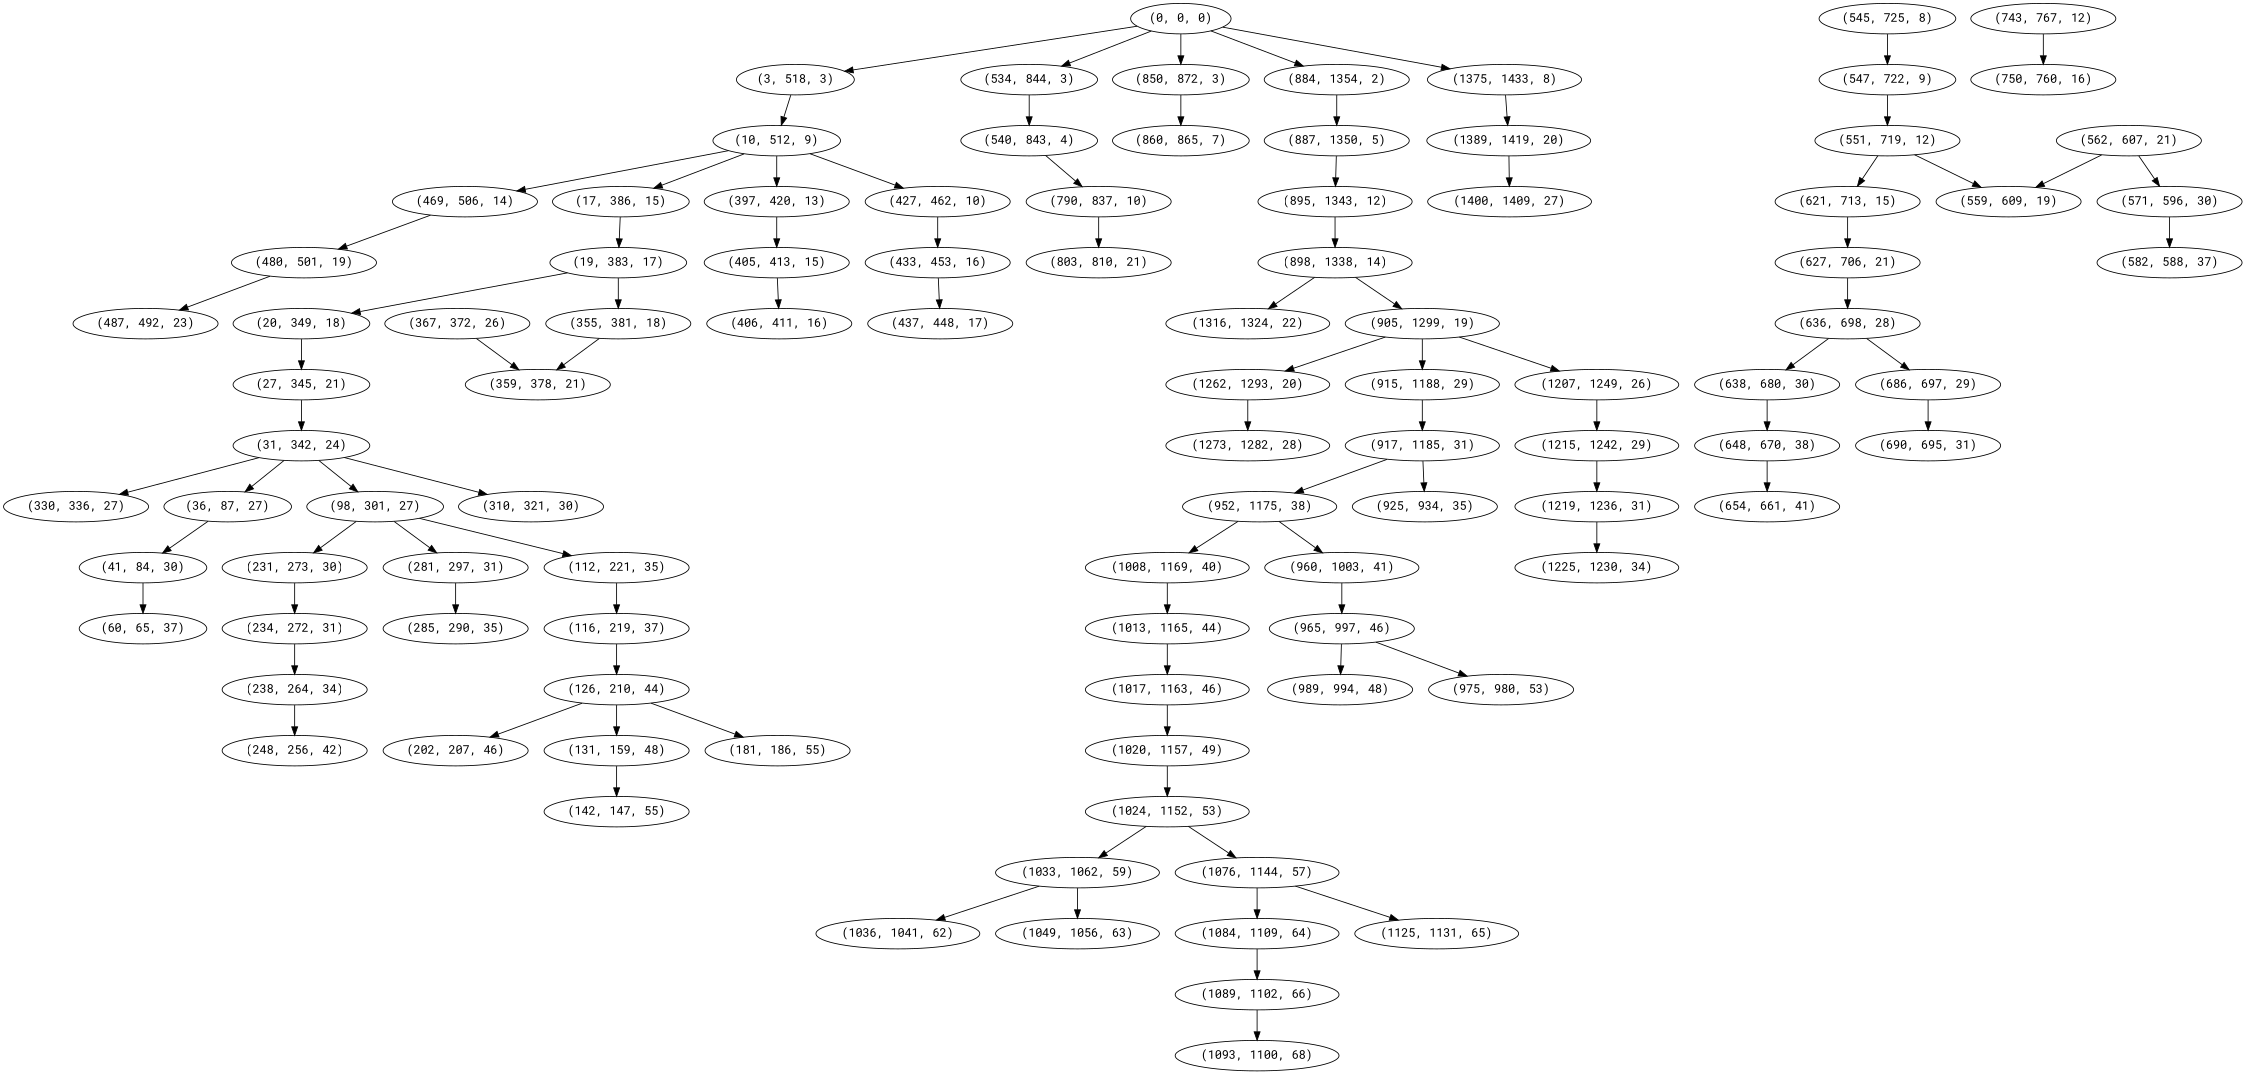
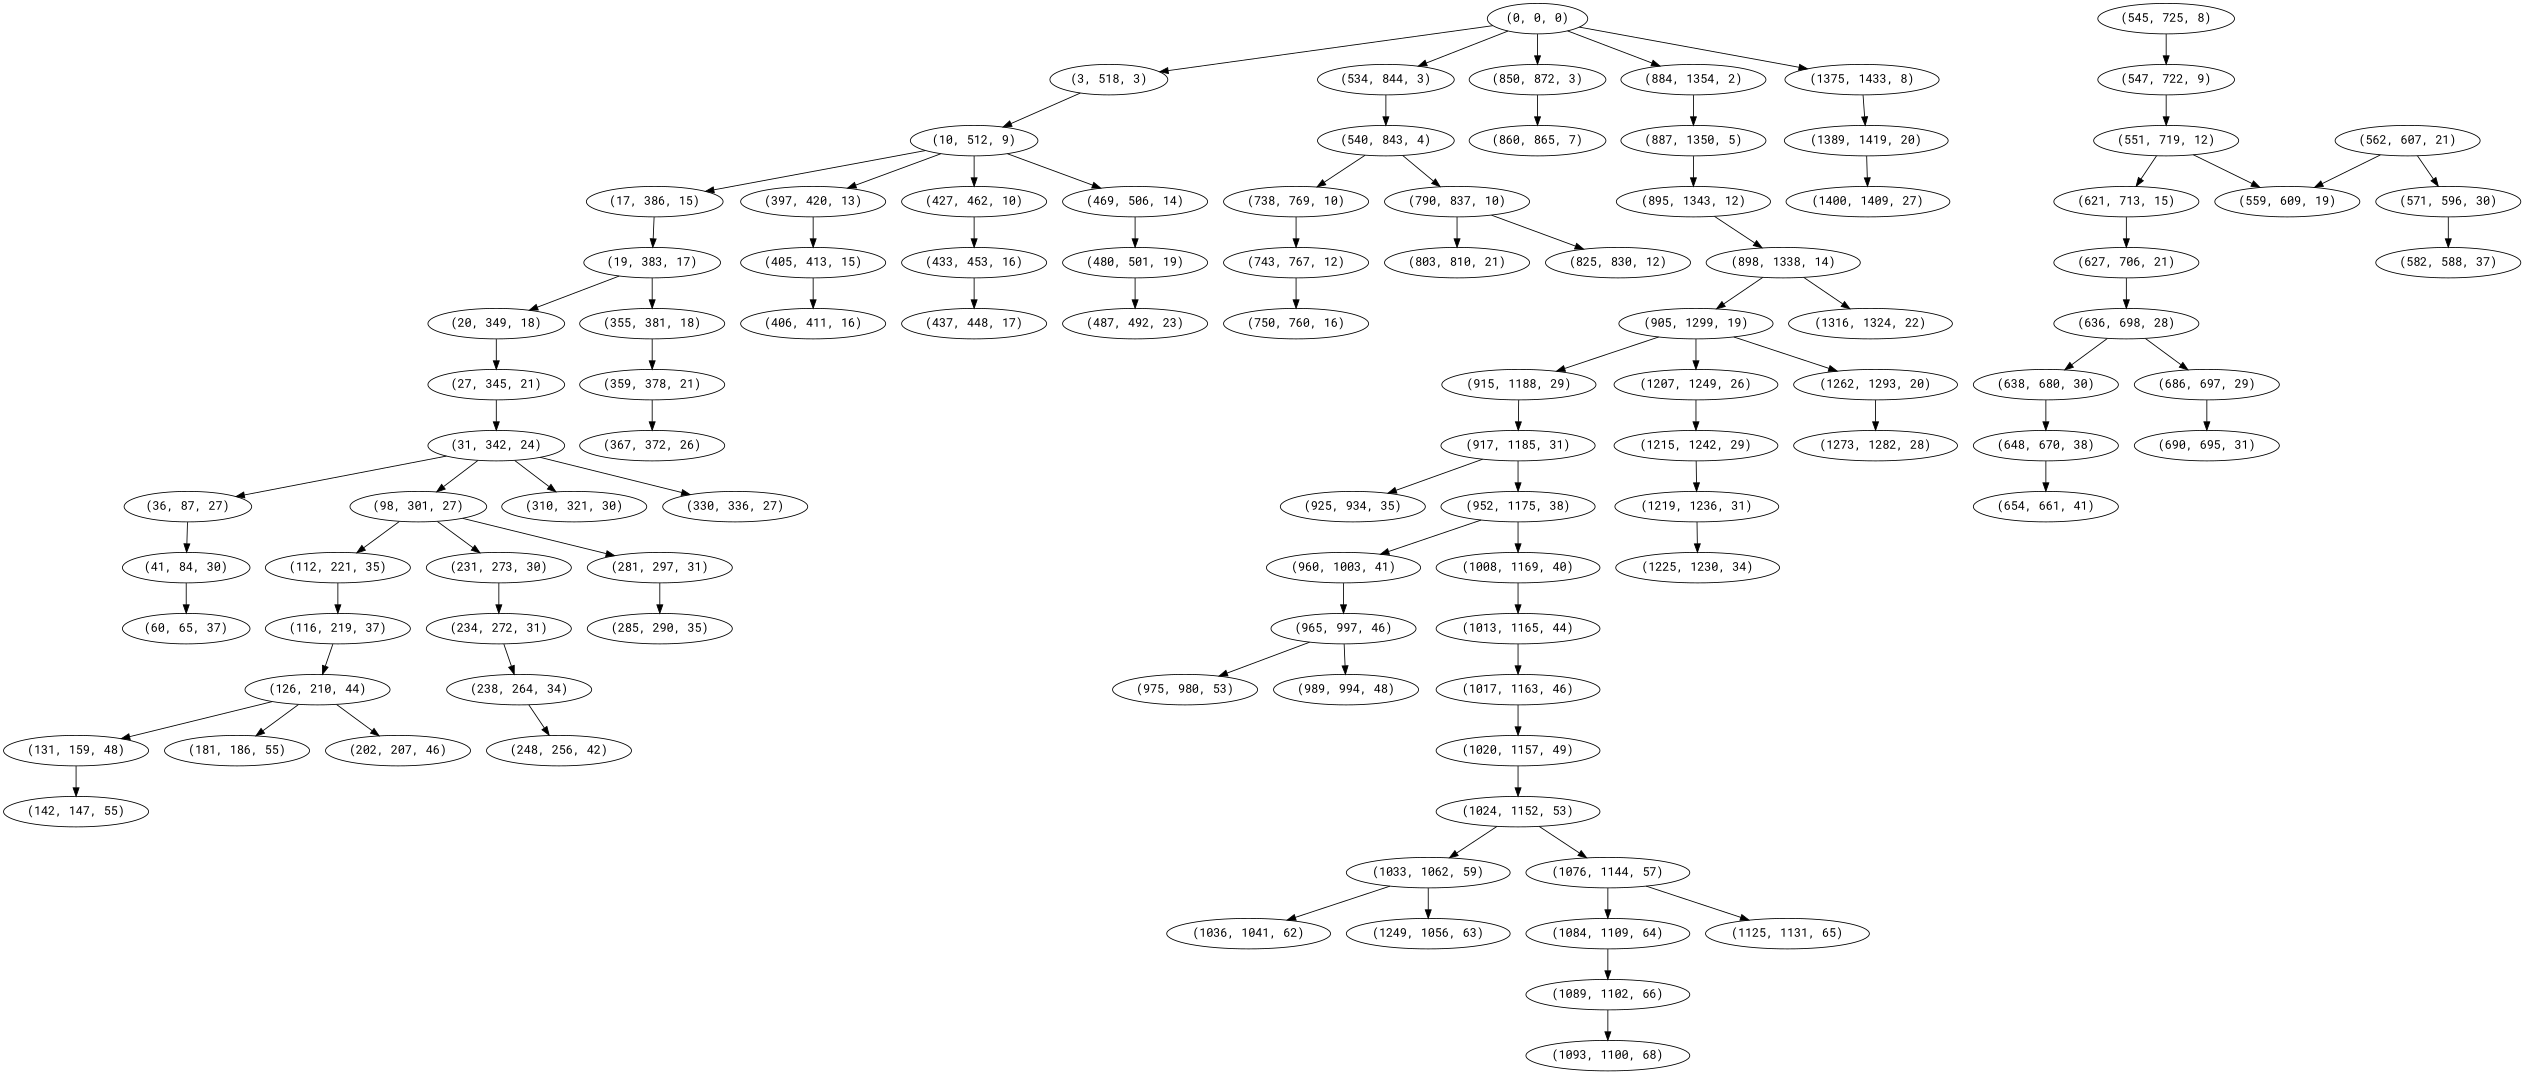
  digraph {
    fontname="Roboto Mono"
    node [fontname="Roboto Mono"]
    edge [fontname="Roboto Mono"]
    "(0, 0, 0)"
    "(3, 518, 3)"
    "(534, 844, 3)"
    "(850, 872, 3)"
    "(884, 1354, 2)"
    "(1375, 1433, 8)"
    "(10, 512, 9)"
    "(540, 843, 4)"
    "(860, 865, 7)"
    "(887, 1350, 5)"
    "(1389, 1419, 20)"
    "(17, 386, 15)"
    "(397, 420, 13)"
    "(427, 462, 10)"
    "(469, 506, 14)"
    "(19, 383, 17)"
    "(405, 413, 15)"
    "(433, 453, 16)"
    "(480, 501, 19)"
    "(20, 349, 18)"
    "(355, 381, 18)"
    "(27, 345, 21)"
    "(359, 378, 21)"
    "(31, 342, 24)"
    "(36, 87, 27)"
    "(98, 301, 27)"
    "(310, 321, 30)"
    "(330, 336, 27)"
    "(41, 84, 30)"
    "(112, 221, 35)"
    "(231, 273, 30)"
    "(281, 297, 31)"
    "(60, 65, 37)"
    "(116, 219, 37)"
    "(234, 272, 31)"
    "(285, 290, 35)"
    "(126, 210, 44)"
    "(131, 159, 48)"
    "(181, 186, 55)"
    "(202, 207, 46)"
    "(142, 147, 55)"
    "(238, 264, 34)"
    "(248, 256, 42)"
    "(367, 372, 26)"
    "(406, 411, 16)"
    "(437, 448, 17)"
    n47 [label="(487, 492, 23)"]
+   "(738, 769, 10)"
    "(790, 837, 10)"
    "(545, 725, 8)"
    "(547, 722, 9)"
    "(743, 767, 12)"
    "(803, 810, 21)"
+   "(825, 830, 12)"
    "(551, 719, 12)"
    "(559, 609, 19)"
    "(621, 713, 15)"
    "(627, 706, 21)"
    "(562, 607, 21)"
    "(571, 596, 30)"
    "(582, 588, 37)"
    "(636, 698, 28)"
    "(638, 680, 30)"
    "(686, 697, 29)"
    "(648, 670, 38)"
    "(690, 695, 31)"
    "(654, 661, 41)"
    "(750, 760, 16)"
    "(895, 1343, 12)"
    "(898, 1338, 14)"
    "(905, 1299, 19)"
    "(1316, 1324, 22)"
    "(915, 1188, 29)"
    "(1207, 1249, 26)"
    "(1262, 1293, 20)"
    "(917, 1185, 31)"
    "(1215, 1242, 29)"
    "(1273, 1282, 28)"
    "(925, 934, 35)"
    "(952, 1175, 38)"
    "(960, 1003, 41)"
    "(1008, 1169, 40)"
    "(965, 997, 46)"
    "(1013, 1165, 44)"
    "(975, 980, 53)"
    "(989, 994, 48)"
    "(1017, 1163, 46)"
    "(1020, 1157, 49)"
    "(1024, 1152, 53)"
    "(1033, 1062, 59)"
    "(1076, 1144, 57)"
    "(1036, 1041, 62)"
-   "(1049, 1056, 63)"
+   "(1049, 1056, 63)" [label="(1249, 1056, 63)"]
    "(1084, 1109, 64)"
    "(1125, 1131, 65)"
    "(1089, 1102, 66)"
    "(1093, 1100, 68)"
    "(1219, 1236, 31)"
    "(1225, 1230, 34)"
    "(1400, 1409, 27)"
    "(0, 0, 0)" -> "(3, 518, 3)"
    "(0, 0, 0)" -> "(534, 844, 3)"
    "(0, 0, 0)" -> "(850, 872, 3)"
    "(0, 0, 0)" -> "(884, 1354, 2)"
    "(0, 0, 0)" -> "(1375, 1433, 8)"
    "(3, 518, 3)" -> "(10, 512, 9)"
    "(534, 844, 3)" -> "(540, 843, 4)"
    "(850, 872, 3)" -> "(860, 865, 7)"
    "(884, 1354, 2)" -> "(887, 1350, 5)"
    "(1375, 1433, 8)" -> "(1389, 1419, 20)"
    "(10, 512, 9)" -> "(17, 386, 15)"
    "(10, 512, 9)" -> "(397, 420, 13)"
    "(10, 512, 9)" -> "(427, 462, 10)"
    "(10, 512, 9)" -> "(469, 506, 14)"
+   "(540, 843, 4)" -> "(738, 769, 10)"
    "(540, 843, 4)" -> "(790, 837, 10)"
    "(887, 1350, 5)" -> "(895, 1343, 12)"
    "(1389, 1419, 20)" -> "(1400, 1409, 27)"
    "(17, 386, 15)" -> "(19, 383, 17)"
    "(397, 420, 13)" -> "(405, 413, 15)"
    "(427, 462, 10)" -> "(433, 453, 16)"
    "(469, 506, 14)" -> "(480, 501, 19)"
    "(19, 383, 17)" -> "(20, 349, 18)"
    "(19, 383, 17)" -> "(355, 381, 18)"
    "(405, 413, 15)" -> "(406, 411, 16)"
    "(433, 453, 16)" -> "(437, 448, 17)"
    "(480, 501, 19)" -> n47
    "(20, 349, 18)" -> "(27, 345, 21)"
    "(355, 381, 18)" -> "(359, 378, 21)"
    "(27, 345, 21)" -> "(31, 342, 24)"
-   "(367, 372, 26)" -> "(359, 378, 21)"
+   "(359, 378, 21)" -> "(367, 372, 26)"
    "(31, 342, 24)" -> "(36, 87, 27)"
    "(31, 342, 24)" -> "(98, 301, 27)"
    "(31, 342, 24)" -> "(310, 321, 30)"
    "(31, 342, 24)" -> "(330, 336, 27)"
    "(36, 87, 27)" -> "(41, 84, 30)"
    "(98, 301, 27)" -> "(112, 221, 35)"
    "(98, 301, 27)" -> "(231, 273, 30)"
    "(98, 301, 27)" -> "(281, 297, 31)"
    "(41, 84, 30)" -> "(60, 65, 37)"
    "(112, 221, 35)" -> "(116, 219, 37)"
    "(231, 273, 30)" -> "(234, 272, 31)"
    "(281, 297, 31)" -> "(285, 290, 35)"
    "(116, 219, 37)" -> "(126, 210, 44)"
    "(234, 272, 31)" -> "(238, 264, 34)"
    "(126, 210, 44)" -> "(131, 159, 48)"
    "(126, 210, 44)" -> "(181, 186, 55)"
    "(126, 210, 44)" -> "(202, 207, 46)"
    "(131, 159, 48)" -> "(142, 147, 55)"
    "(238, 264, 34)" -> "(248, 256, 42)"
+   "(738, 769, 10)" -> "(743, 767, 12)"
    "(790, 837, 10)" -> "(803, 810, 21)"
+   "(790, 837, 10)" -> "(825, 830, 12)"
    "(545, 725, 8)" -> "(547, 722, 9)"
    "(547, 722, 9)" -> "(551, 719, 12)"
    "(743, 767, 12)" -> "(750, 760, 16)"
    "(551, 719, 12)" -> "(559, 609, 19)"
    "(551, 719, 12)" -> "(621, 713, 15)"
    "(621, 713, 15)" -> "(627, 706, 21)"
    "(627, 706, 21)" -> "(636, 698, 28)"
    "(562, 607, 21)" -> "(559, 609, 19)"
    "(562, 607, 21)" -> "(571, 596, 30)"
    "(571, 596, 30)" -> "(582, 588, 37)"
    "(636, 698, 28)" -> "(638, 680, 30)"
    "(636, 698, 28)" -> "(686, 697, 29)"
    "(638, 680, 30)" -> "(648, 670, 38)"
    "(686, 697, 29)" -> "(690, 695, 31)"
    "(648, 670, 38)" -> "(654, 661, 41)"
    "(895, 1343, 12)" -> "(898, 1338, 14)"
    "(898, 1338, 14)" -> "(905, 1299, 19)"
    "(898, 1338, 14)" -> "(1316, 1324, 22)"
    "(905, 1299, 19)" -> "(915, 1188, 29)"
    "(905, 1299, 19)" -> "(1207, 1249, 26)"
    "(905, 1299, 19)" -> "(1262, 1293, 20)"
    "(915, 1188, 29)" -> "(917, 1185, 31)"
    "(1207, 1249, 26)" -> "(1215, 1242, 29)"
    "(1262, 1293, 20)" -> "(1273, 1282, 28)"
    "(917, 1185, 31)" -> "(925, 934, 35)"
    "(917, 1185, 31)" -> "(952, 1175, 38)"
    "(1215, 1242, 29)" -> "(1219, 1236, 31)"
    "(952, 1175, 38)" -> "(960, 1003, 41)"
    "(952, 1175, 38)" -> "(1008, 1169, 40)"
    "(960, 1003, 41)" -> "(965, 997, 46)"
    "(1008, 1169, 40)" -> "(1013, 1165, 44)"
    "(965, 997, 46)" -> "(975, 980, 53)"
    "(965, 997, 46)" -> "(989, 994, 48)"
    "(1013, 1165, 44)" -> "(1017, 1163, 46)"
    "(1017, 1163, 46)" -> "(1020, 1157, 49)"
    "(1020, 1157, 49)" -> "(1024, 1152, 53)"
    "(1024, 1152, 53)" -> "(1033, 1062, 59)"
    "(1024, 1152, 53)" -> "(1076, 1144, 57)"
    "(1033, 1062, 59)" -> "(1036, 1041, 62)"
    "(1033, 1062, 59)" -> "(1049, 1056, 63)"
    "(1076, 1144, 57)" -> "(1084, 1109, 64)"
    "(1076, 1144, 57)" -> "(1125, 1131, 65)"
    "(1084, 1109, 64)" -> "(1089, 1102, 66)"
    "(1089, 1102, 66)" -> "(1093, 1100, 68)"
    "(1219, 1236, 31)" -> "(1225, 1230, 34)"
  }
